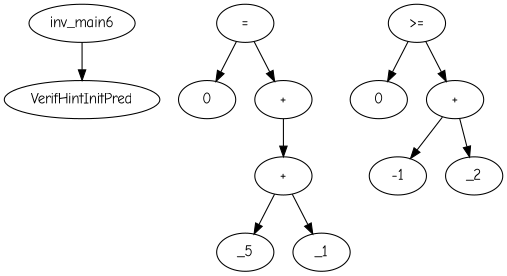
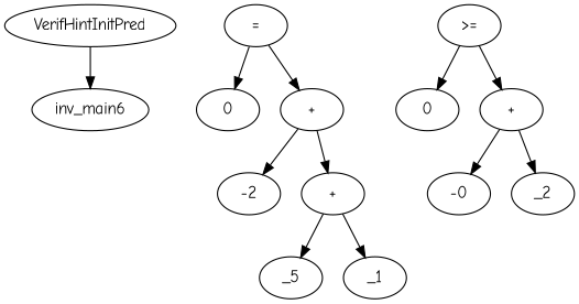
  digraph {
    fontname="Comic Neue"
    node [fontname="Comic Neue"]
    edge [fontname="Comic Neue"]
    n1 [label=inv_main6]
    n2 [label=VerifHintInitPred]
    n3 [label="="]
    n4 [label=0]
    n5 [label="+"]
    n6 [label=">="]
    n7 [label=0]
    n8 [label="+"]
+   n9 [label=-2]
    n10 [label="+"]
    n11 [label=_5]
    n12 [label=_1]
-   n13 [label=-1]
+   n13 [label=-0]
    n14 [label=_2]
-   n1 -> n2
+   n2 -> n1
    n3 -> n4
    n3 -> n5
+   n5 -> n9
    n5 -> n10
    n6 -> n7
    n6 -> n8
    n8 -> n13
    n8 -> n14
    n10 -> n11
    n10 -> n12
  }
